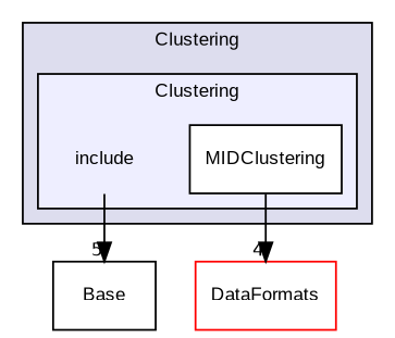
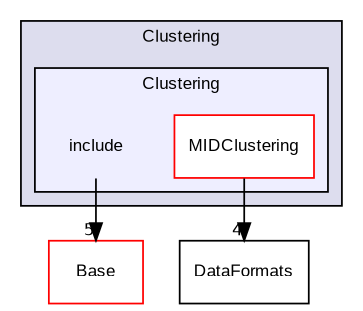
  digraph {
    compound=true
    fontname="Liberation Sans"
    node [fontname="Liberation Sans" fontsize=10 shape=box color=red]
    edge [fontname="Liberation Sans" labeldistance=1.5 labelfontname=Helvetica labelfontsize=10]
    n1 [label=include shape=plaintext color=""]
-   n2 [color=black fillcolor=white label=MIDClustering style=filled]
-   n3 [color=black label=Base]
-   n4 [label=DataFormats]
+   n2 [fillcolor=white label=MIDClustering style=filled]
+   n3 [label=Base]
+   n4 [color=black label=DataFormats]
    subgraph cluster_1 {
      bgcolor="#ddddee"
      fontsize=10
      label=Clustering
      pencolor=black
      subgraph cluster_2 {
        bgcolor="#eeeeff"
        fontsize=10
        label=Clustering
        pencolor=black
        n1
        n2
      }
    }
    n1 -> n3 [headlabel=5]
    n2 -> n4 [headlabel=4]
  }
